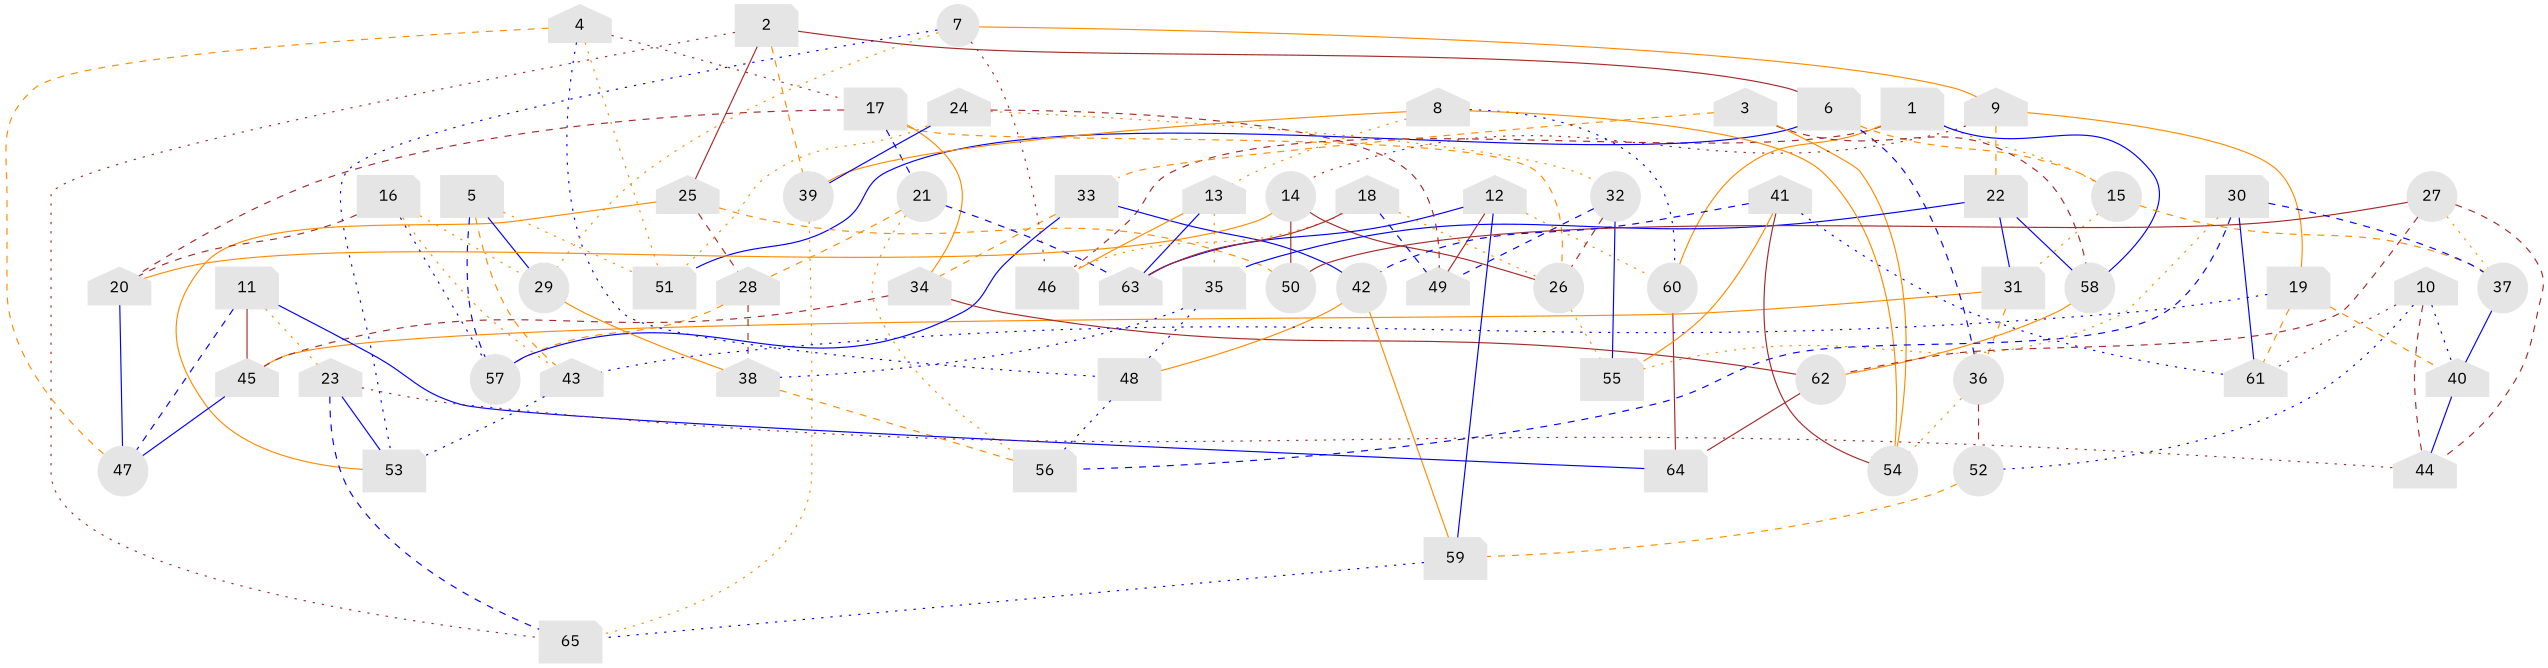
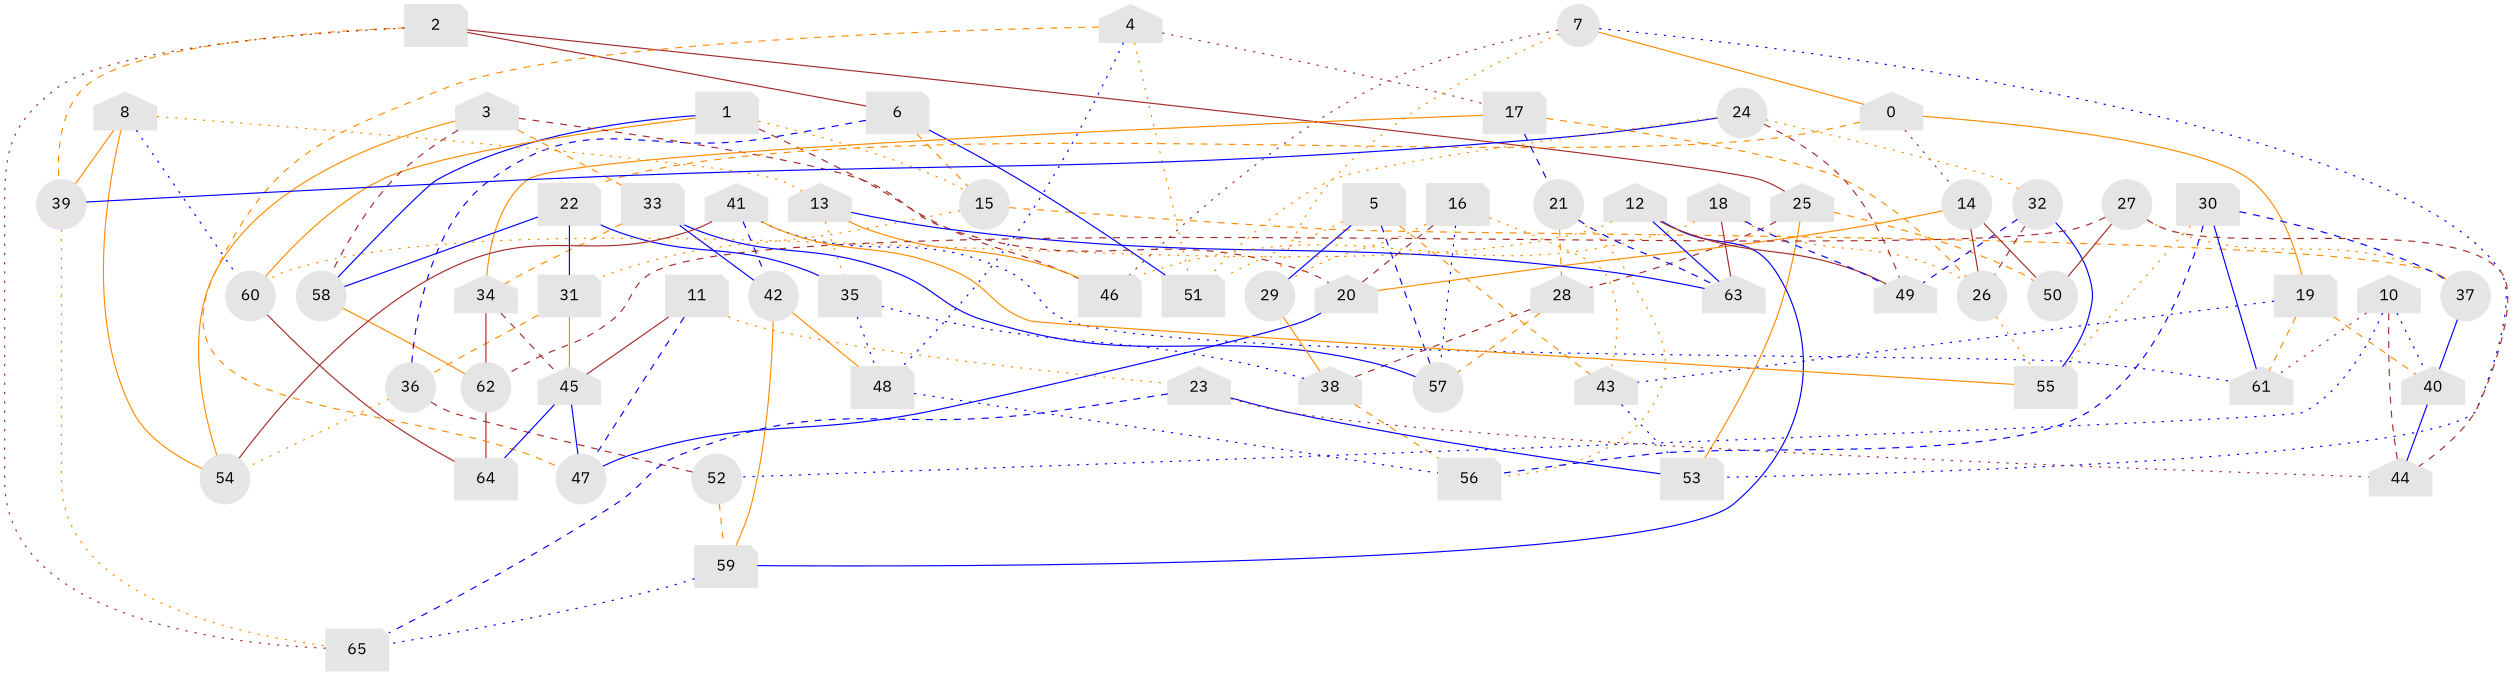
  graph {
    fontname="IBM Plex Sans"
    node [color=gray90 fontname="IBM Plex Sans" shape=house style=filled]
    edge [color=darkorange fontname="IBM Plex Sans" style=solid]
    1 [shape=note]
    15 [shape=circle]
    46 [shape=note]
    58 [shape=circle]
    60 [shape=circle]
    31 [shape=note]
    37 [shape=circle]
    62 [shape=circle]
    64 [shape=note]
    2 [shape=note]
    6 [shape=note]
    25
    39 [shape=circle]
    65 [shape=note]
    51 [shape=note]
    36 [shape=circle]
    53 [shape=note]
    50 [shape=circle]
    28
    3
    20
    33 [shape=note]
    54 [shape=circle]
    47 [shape=circle]
    57 [shape=circle]
    34
    42 [shape=circle]
    17 [shape=note]
    4
    48 [shape=note]
    26 [shape=circle]
    21 [shape=circle]
    56 [shape=note]
    5 [shape=note]
    29 [shape=circle]
    43
    38
    52 [shape=circle]
    7 [shape=circle]
-   9
+   9 [label=0]
    14 [shape=circle]
    19 [shape=note]
    22 [shape=note]
    8
    13
    63
    35 [shape=note]
    40
    61
    10
    44
    59 [shape=note]
    11 [shape=note]
    23
    45
    12
    49
    55 [shape=note]
    16 [shape=note]
    18
-   24
+   24 [shape=circle]
    32 [shape=circle]
    27 [shape=circle]
    30 [shape=note]
    41
    1 -- 15 [style=dotted]
    1 -- 46 [color=brown style=dashed]
    1 -- 58 [color=blue]
    1 -- 60
    15 -- 31 [style=dotted]
    15 -- 37 [style=dashed]
    58 -- 62
    60 -- 64 [color=brown]
    31 -- 36 [style=dashed]
    31 -- 45
    37 -- 40 [color=blue]
    62 -- 64 [color=brown]
    2 -- 6 [color=brown]
    2 -- 25 [color=brown]
    2 -- 39 [style=dashed]
    2 -- 65 [color=brown style=dotted]
    6 -- 15 [style=dashed]
    6 -- 51 [color=blue]
    6 -- 36 [color=blue style=dashed]
    25 -- 53
    25 -- 50 [style=dashed]
    25 -- 28 [color=brown style=dashed]
    39 -- 65 [style=dotted]
    36 -- 54 [style=dotted]
    36 -- 52 [color=brown style=dashed]
    28 -- 57 [style=dashed]
    28 -- 38 [color=brown style=dashed]
    3 -- 58 [color=brown style=dashed]
-   17 -- 20 [color=brown style=dashed]
+   3 -- 20 [color=brown style=dashed]
    3 -- 33 [style=dashed]
    3 -- 54
    20 -- 47 [color=blue]
    33 -- 57 [color=blue]
    33 -- 34 [style=dashed]
    33 -- 42 [color=blue]
    34 -- 62 [color=brown]
    34 -- 45 [color=brown style=dashed]
    42 -- 48
    42 -- 59
    17 -- 34
    17 -- 26 [style=dashed]
    17 -- 21 [color=blue style=dashed]
    4 -- 51 [style=dotted]
    4 -- 47 [style=dashed]
    4 -- 17 [color=brown style=dotted]
    4 -- 48 [color=blue style=dotted]
    48 -- 56 [color=blue style=dotted]
    26 -- 55 [style=dotted]
    21 -- 28 [style=dashed]
    21 -- 56 [style=dotted]
    21 -- 63 [color=blue style=dashed]
    5 -- 51 [style=dotted]
    5 -- 57 [color=blue style=dashed]
    5 -- 29 [color=blue]
    5 -- 43 [style=dashed]
    29 -- 38
    43 -- 53 [color=blue style=dotted]
    38 -- 56 [style=dashed]
    52 -- 59 [style=dashed]
    7 -- 46 [color=brown style=dotted]
    7 -- 53 [color=blue style=dotted]
    7 -- 29 [style=dotted]
    7 -- 9
    9 -- 14 [color=brown style=dotted]
    9 -- 19
    9 -- 22 [style=dashed]
    14 -- 50 [color=brown]
    14 -- 20
    14 -- 26 [color=brown]
    19 -- 43 [color=blue style=dotted]
    19 -- 40 [style=dashed]
    19 -- 61 [style=dashed]
    22 -- 58 [color=blue]
    22 -- 31 [color=blue]
    22 -- 35 [color=blue]
    8 -- 60 [color=blue style=dotted]
    8 -- 39
    8 -- 54
    8 -- 13 [style=dotted]
    13 -- 46
    13 -- 63 [color=blue]
    13 -- 35 [style=dotted]
    35 -- 48 [color=blue style=dotted]
    35 -- 38 [color=blue style=dotted]
    40 -- 44 [color=blue]
    10 -- 52 [color=blue style=dotted]
    10 -- 40 [color=blue style=dotted]
    10 -- 61 [color=brown style=dotted]
    10 -- 44 [color=brown style=dashed]
    59 -- 65 [color=blue style=dotted]
-   11 -- 64 [color=blue]
+   45 -- 64 [color=blue]
    11 -- 47 [color=blue style=dashed]
    11 -- 23 [style=dotted]
    11 -- 45 [color=brown]
    23 -- 65 [color=blue style=dashed]
    23 -- 53 [color=blue]
    23 -- 44 [color=brown style=dotted]
    45 -- 47 [color=blue]
    12 -- 60 [style=dotted]
    12 -- 63 [color=blue]
    12 -- 59 [color=blue]
    12 -- 49 [color=brown]
    16 -- 20 [color=brown style=dashed]
    16 -- 57 [color=blue style=dotted]
    16 -- 29 [style=dotted]
    16 -- 43 [style=dotted]
    18 -- 46 [style=dotted]
    18 -- 26 [style=dotted]
    18 -- 63 [color=brown]
    18 -- 49 [color=blue style=dashed]
    24 -- 39 [color=blue]
    24 -- 51 [style=dotted]
    24 -- 49 [color=brown style=dashed]
    24 -- 32 [style=dotted]
    32 -- 26 [color=brown style=dashed]
    32 -- 49 [color=blue style=dashed]
    32 -- 55 [color=blue]
    27 -- 37 [style=dotted]
    27 -- 62 [color=brown style=dashed]
    27 -- 50 [color=brown]
    27 -- 44 [color=brown style=dashed]
    30 -- 37 [color=blue style=dashed]
    30 -- 56 [color=blue style=dashed]
    30 -- 61 [color=blue]
    30 -- 55 [style=dotted]
    41 -- 54 [color=brown]
    41 -- 42 [color=blue style=dashed]
    41 -- 61 [color=blue style=dotted]
    41 -- 55
  }
